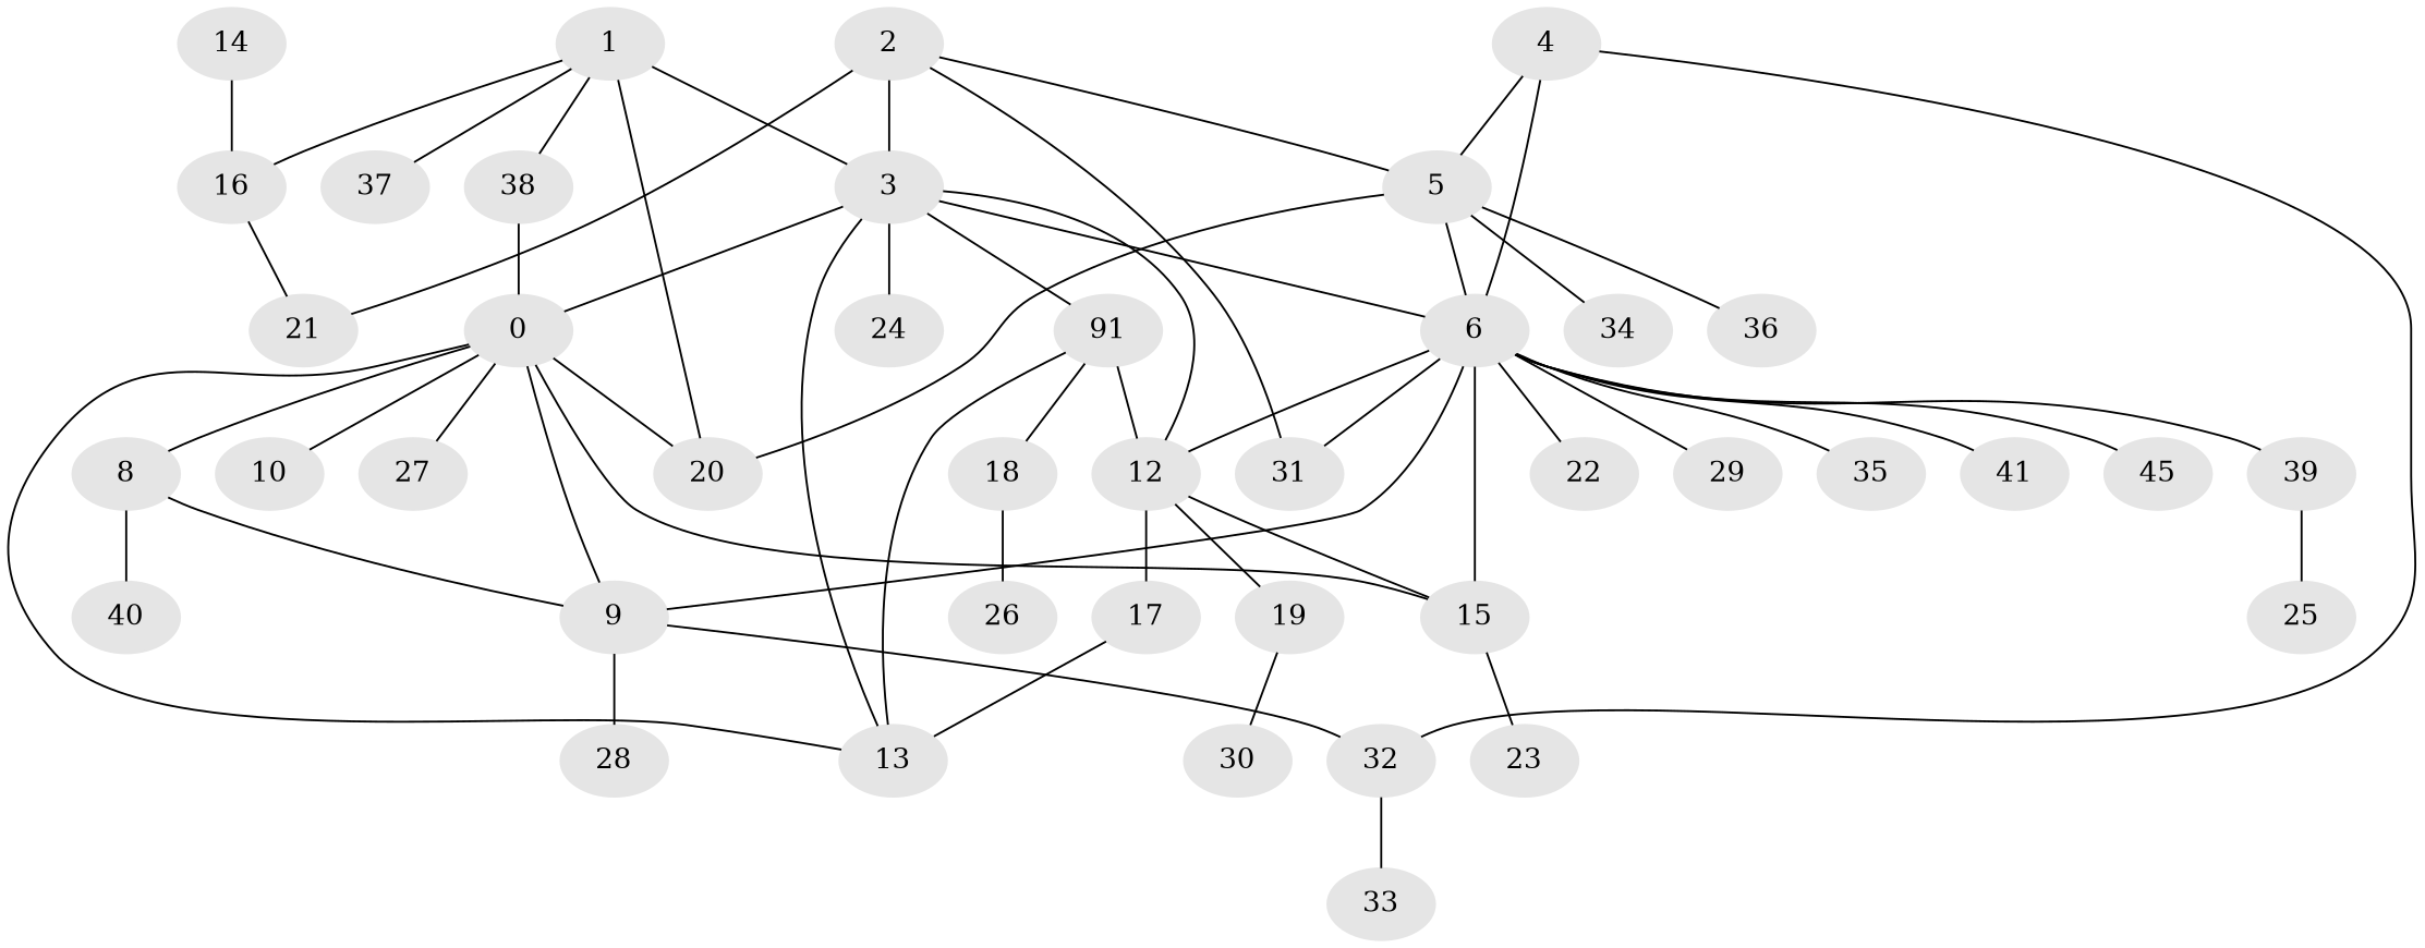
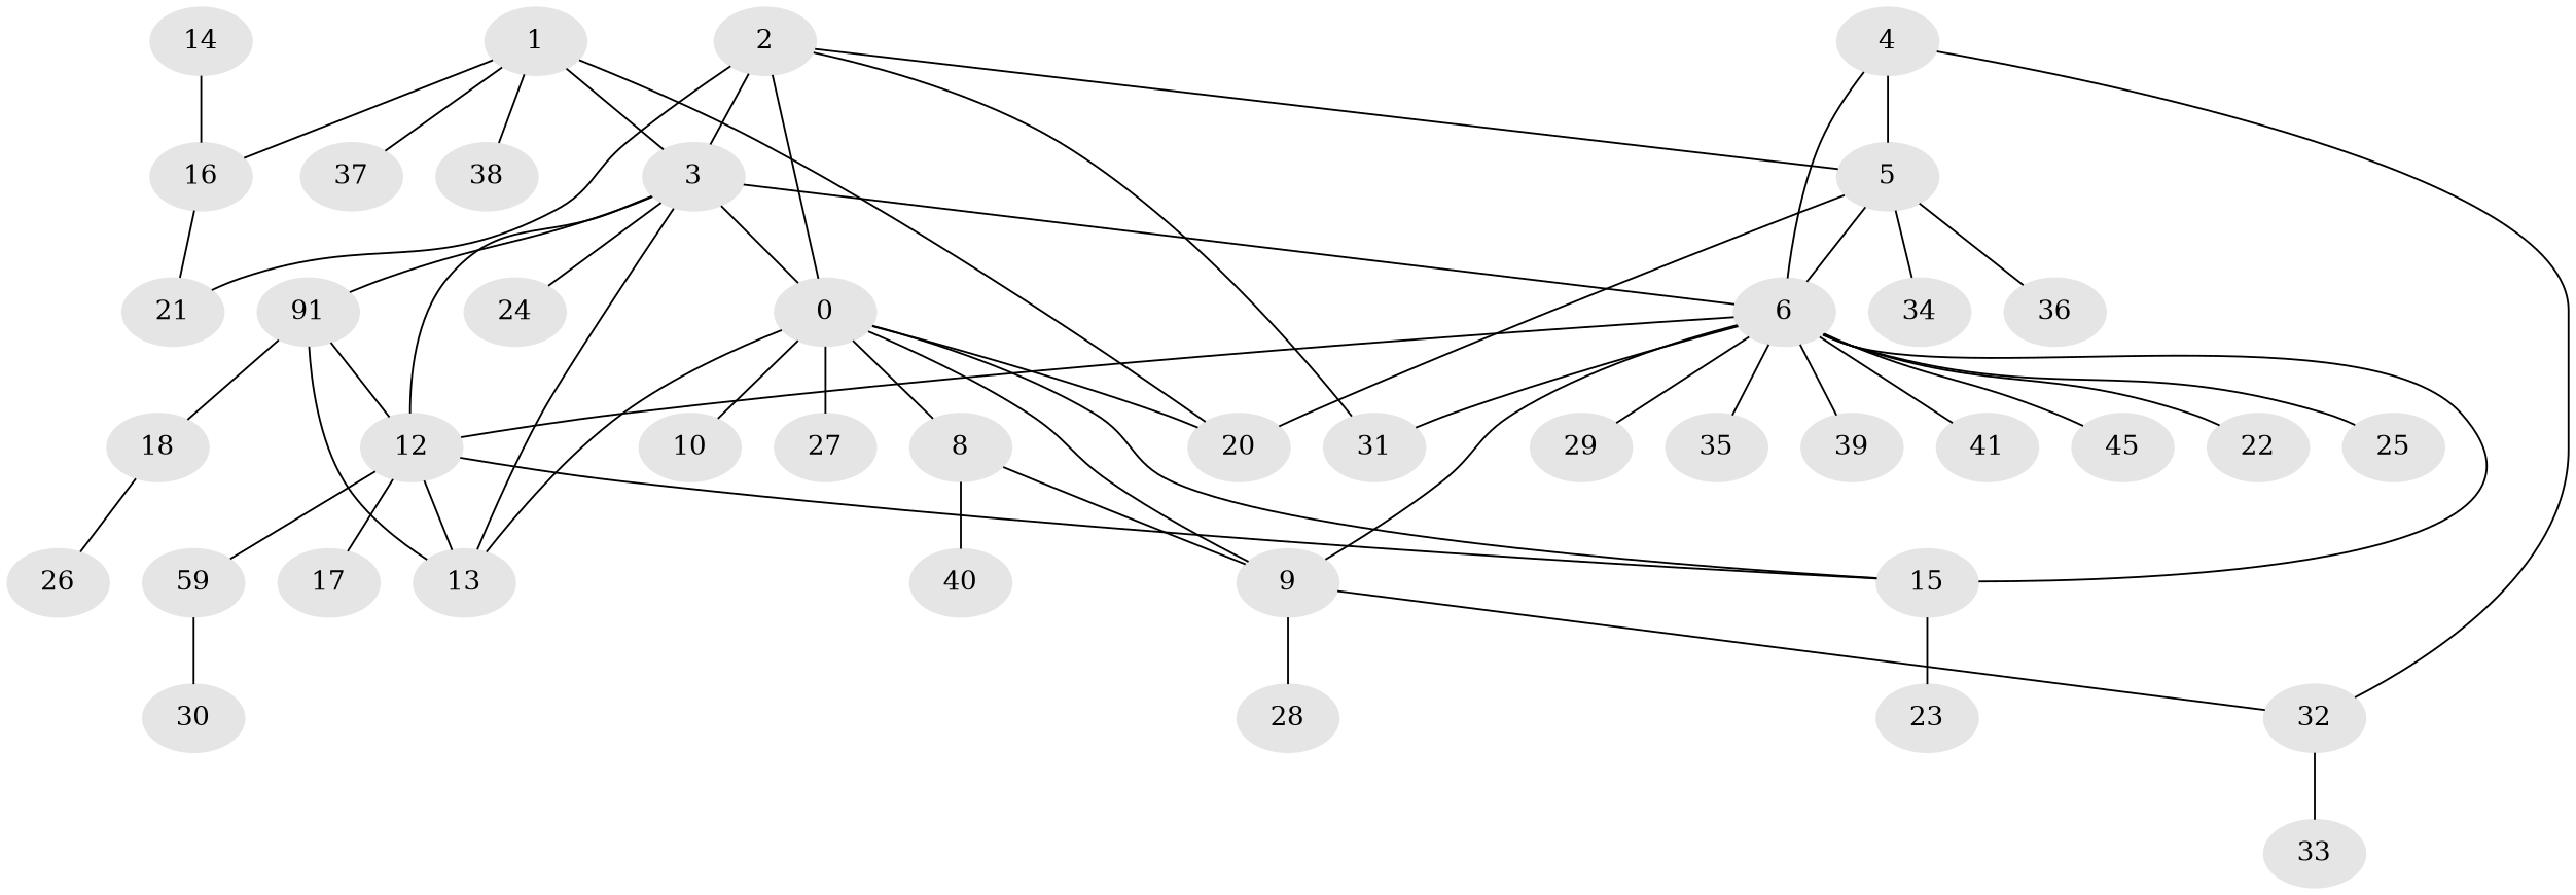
  graph {
    node [color=gray90 style=filled]
    edge [weight=1.0]
    1
    3
    16
    20
    37
    38
    2
    5
    n9 [label=0]
    21
    31
    6
    n13 [label=91]
    12
    13
    24
    34
    36
    9
    15
    8
    10
    27
    22
    25
    29
    35
    39
    41
    n30 [label=45]
    18
    17
-   19
+   19 [label=59]
    4
    32
    33
    28
    23
    40
    26
    30
    14
    1 -- 3 [weight=2.0]
    1 -- 16
    1 -- 20
    1 -- 37
    1 -- 38
    3 -- n9
    3 -- 6
    3 -- n13
    3 -- 12
    3 -- 13
    3 -- 24
    16 -- 21
    2 -- 3 [weight=2.0]
    2 -- 5
-   38 -- n9
+   2 -- n9
    2 -- 21
    2 -- 31
    5 -- 20
    5 -- 6
    5 -- 34
    5 -- 36
    n9 -- 20
    n9 -- 13
    n9 -- 9
    n9 -- 15
    n9 -- 8
    n9 -- 10
    n9 -- 27
    6 -- 31
    6 -- 12
    6 -- 9
    6 -- 15 [weight=2.0]
    6 -- 22
-   39 -- 25
+   6 -- 25
    6 -- 29
    6 -- 35
    6 -- 39
    6 -- 41
    6 -- n30
    n13 -- 12
    n13 -- 13 [weight=4.0]
    n13 -- 18
-   17 -- 13
+   12 -- 13
    12 -- 15
    12 -- 17
    12 -- 19
    9 -- 32
    9 -- 28
    15 -- 23
    8 -- 9
    8 -- 40
    18 -- 26
    19 -- 30
    4 -- 5 [weight=2.0]
    4 -- 6 [weight=2.0]
    4 -- 32
    32 -- 33
    14 -- 16
  }
